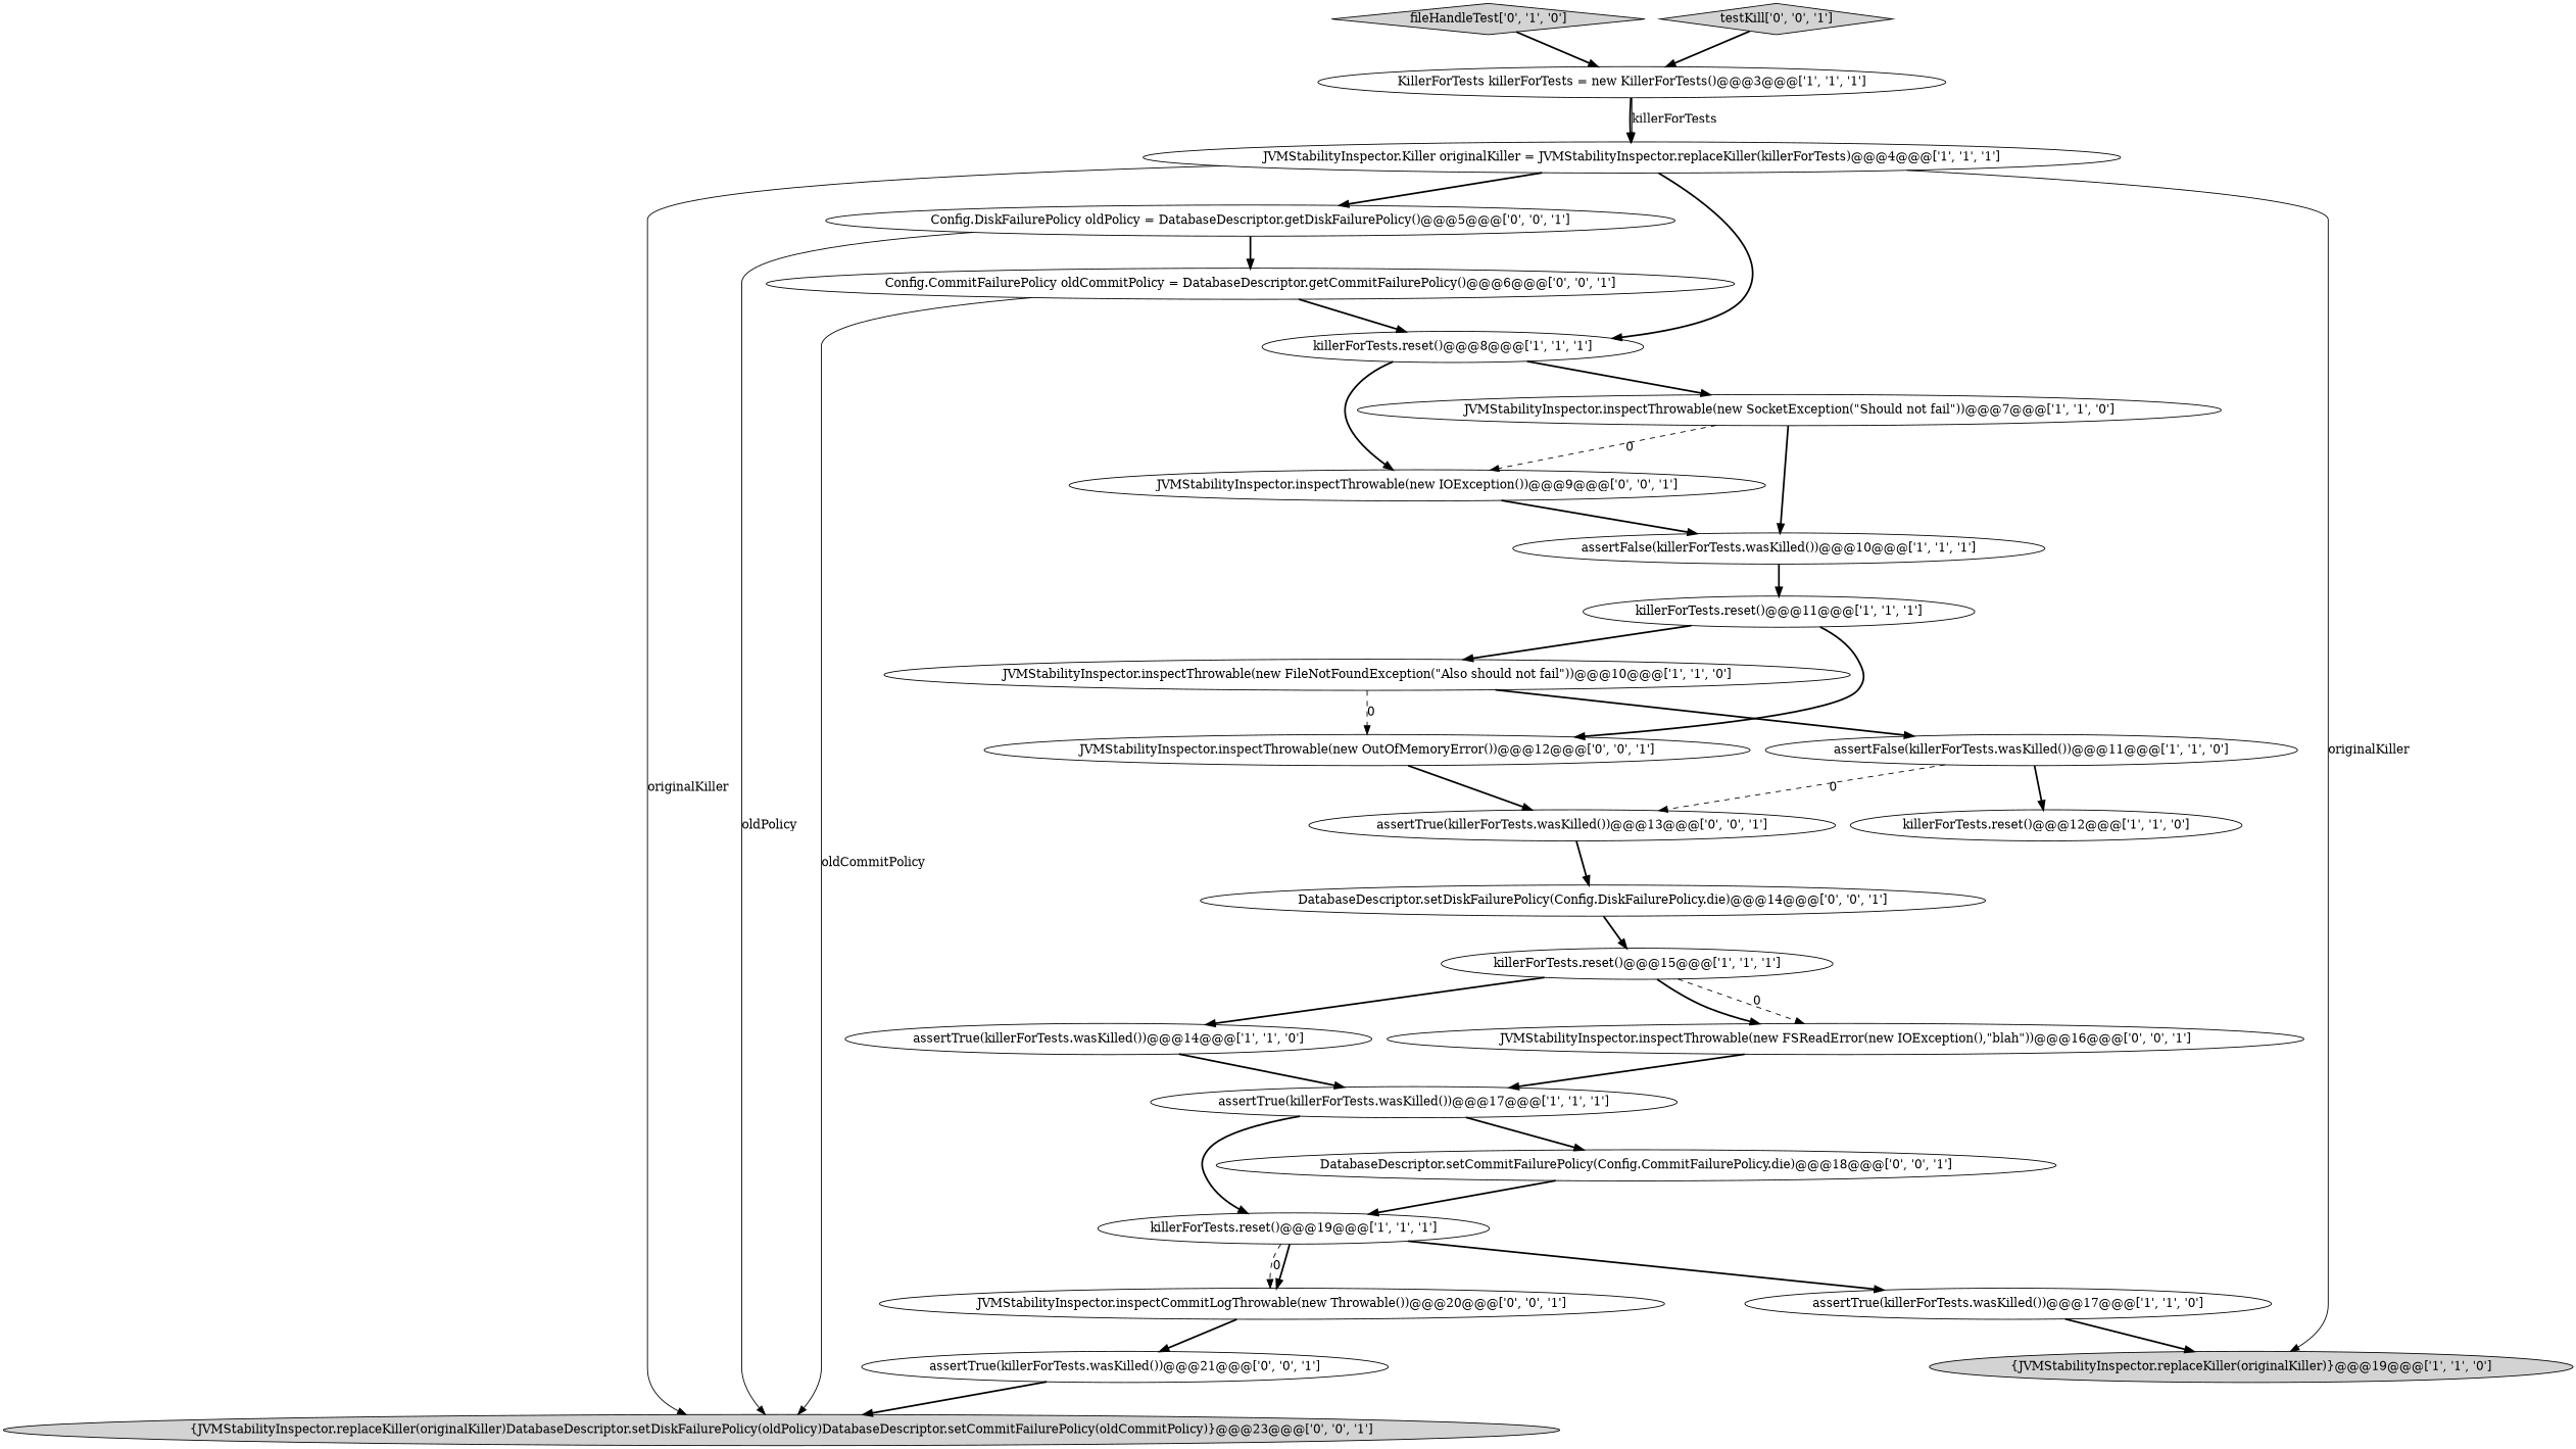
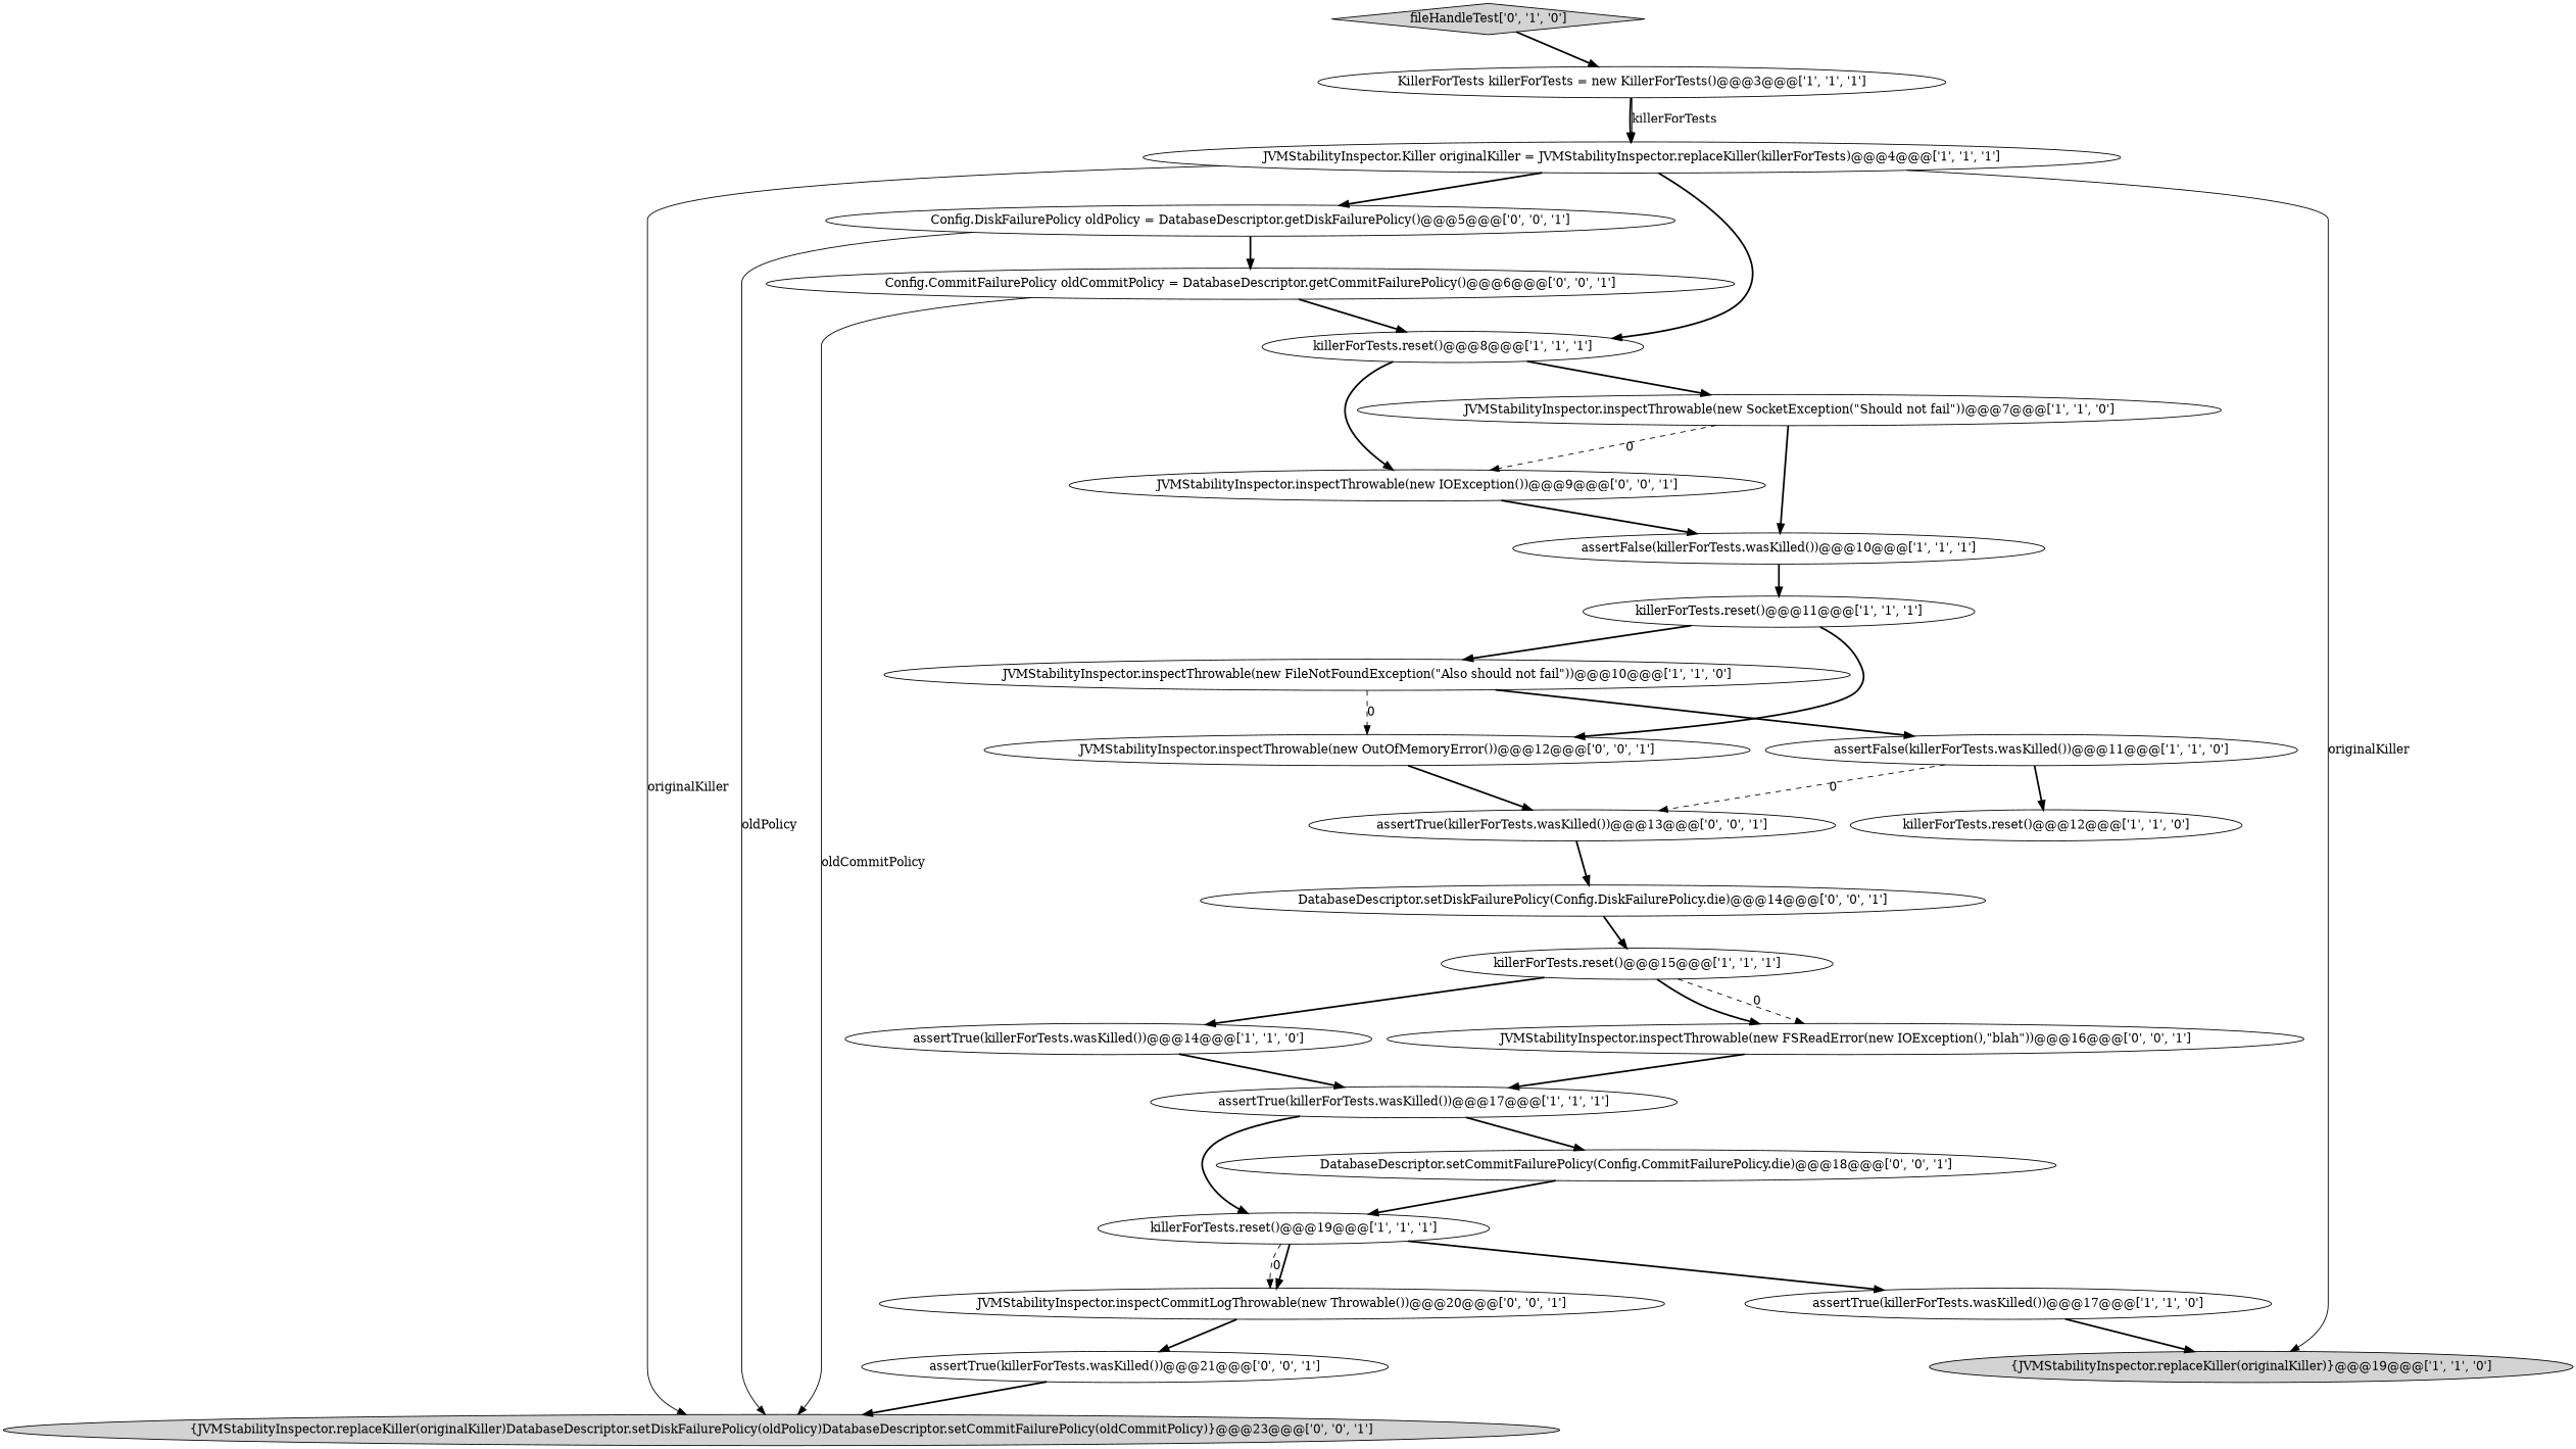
  digraph {
    node [fillcolor=white shape=ellipse style=filled]
    edge [style=bold]
    n1 [label="JVMStabilityInspector.inspectThrowable(new FileNotFoundException(\"Also should not fail\"))@@@10@@@['1', '1', '0']"]
    n2 [label="JVMStabilityInspector.inspectThrowable(new OutOfMemoryError())@@@12@@@['0', '0', '1']"]
    n3 [label="assertFalse(killerForTests.wasKilled())@@@11@@@['1', '1', '0']"]
    n4 [label="assertTrue(killerForTests.wasKilled())@@@13@@@['0', '0', '1']"]
    n5 [label="killerForTests.reset()@@@12@@@['1', '1', '0']"]
    n6 [label="assertFalse(killerForTests.wasKilled())@@@10@@@['1', '1', '1']"]
    n7 [label="killerForTests.reset()@@@11@@@['1', '1', '1']"]
    n8 [fillcolor=lightgray label="fileHandleTest['0', '1', '0']" shape=diamond]
    n9 [label="KillerForTests killerForTests = new KillerForTests()@@@3@@@['1', '1', '1']"]
    n10 [label="JVMStabilityInspector.Killer originalKiller = JVMStabilityInspector.replaceKiller(killerForTests)@@@4@@@['1', '1', '1']"]
    n11 [label="JVMStabilityInspector.inspectCommitLogThrowable(new Throwable())@@@20@@@['0', '0', '1']"]
    n12 [label="assertTrue(killerForTests.wasKilled())@@@21@@@['0', '0', '1']"]
    n13 [fillcolor=lightgray label="{JVMStabilityInspector.replaceKiller(originalKiller)DatabaseDescriptor.setDiskFailurePolicy(oldPolicy)DatabaseDescriptor.setCommitFailurePolicy(oldCommitPolicy)}@@@23@@@['0', '0', '1']"]
    n14 [label="DatabaseDescriptor.setDiskFailurePolicy(Config.DiskFailurePolicy.die)@@@14@@@['0', '0', '1']"]
    n15 [label="killerForTests.reset()@@@15@@@['1', '1', '1']"]
    n16 [label="assertTrue(killerForTests.wasKilled())@@@14@@@['1', '1', '0']"]
    n17 [label="JVMStabilityInspector.inspectThrowable(new FSReadError(new IOException(),\"blah\"))@@@16@@@['0', '0', '1']"]
    n18 [label="Config.DiskFailurePolicy oldPolicy = DatabaseDescriptor.getDiskFailurePolicy()@@@5@@@['0', '0', '1']"]
    n19 [label="Config.CommitFailurePolicy oldCommitPolicy = DatabaseDescriptor.getCommitFailurePolicy()@@@6@@@['0', '0', '1']"]
    n20 [label="killerForTests.reset()@@@8@@@['1', '1', '1']"]
    n21 [fillcolor=lightgray label="{JVMStabilityInspector.replaceKiller(originalKiller)}@@@19@@@['1', '1', '0']"]
    n22 [label="JVMStabilityInspector.inspectThrowable(new IOException())@@@9@@@['0', '0', '1']"]
    n23 [label="JVMStabilityInspector.inspectThrowable(new SocketException(\"Should not fail\"))@@@7@@@['1', '1', '0']"]
    n24 [label="assertTrue(killerForTests.wasKilled())@@@17@@@['1', '1', '1']"]
    n25 [label="killerForTests.reset()@@@19@@@['1', '1', '1']"]
    n26 [label="DatabaseDescriptor.setCommitFailurePolicy(Config.CommitFailurePolicy.die)@@@18@@@['0', '0', '1']"]
    n27 [label="assertTrue(killerForTests.wasKilled())@@@17@@@['1', '1', '0']"]
-   n28 [fillcolor=lightgray label="testKill['0', '0', '1']" shape=diamond]
    n1 -> n2 [label=0 style=dashed]
    n1 -> n3
    n2 -> n4
    n3 -> n4 [label=0 style=dashed]
    n3 -> n5
    n4 -> n14
    n6 -> n7
    n7 -> n1
    n7 -> n2
    n8 -> n9
    n9 -> n10
    n9 -> n10 [label=killerForTests style=solid]
    n10 -> n13 [label=originalKiller style=solid]
    n10 -> n18
    n10 -> n20
    n10 -> n21 [label=originalKiller style=solid]
    n11 -> n12
    n12 -> n13
    n14 -> n15
    n15 -> n16
    n15 -> n17
    n15 -> n17 [label=0 style=dashed]
    n16 -> n24
    n17 -> n24
    n18 -> n13 [label=oldPolicy style=solid]
    n18 -> n19
    n19 -> n13 [label=oldCommitPolicy style=solid]
    n19 -> n20
    n20 -> n22
    n20 -> n23
    n22 -> n6
    n23 -> n6
    n23 -> n22 [label=0 style=dashed]
    n24 -> n25
    n24 -> n26
    n25 -> n11 [label=0 style=dashed]
    n25 -> n11
    n25 -> n27
    n26 -> n25
    n27 -> n21
-   n28 -> n9
  }
